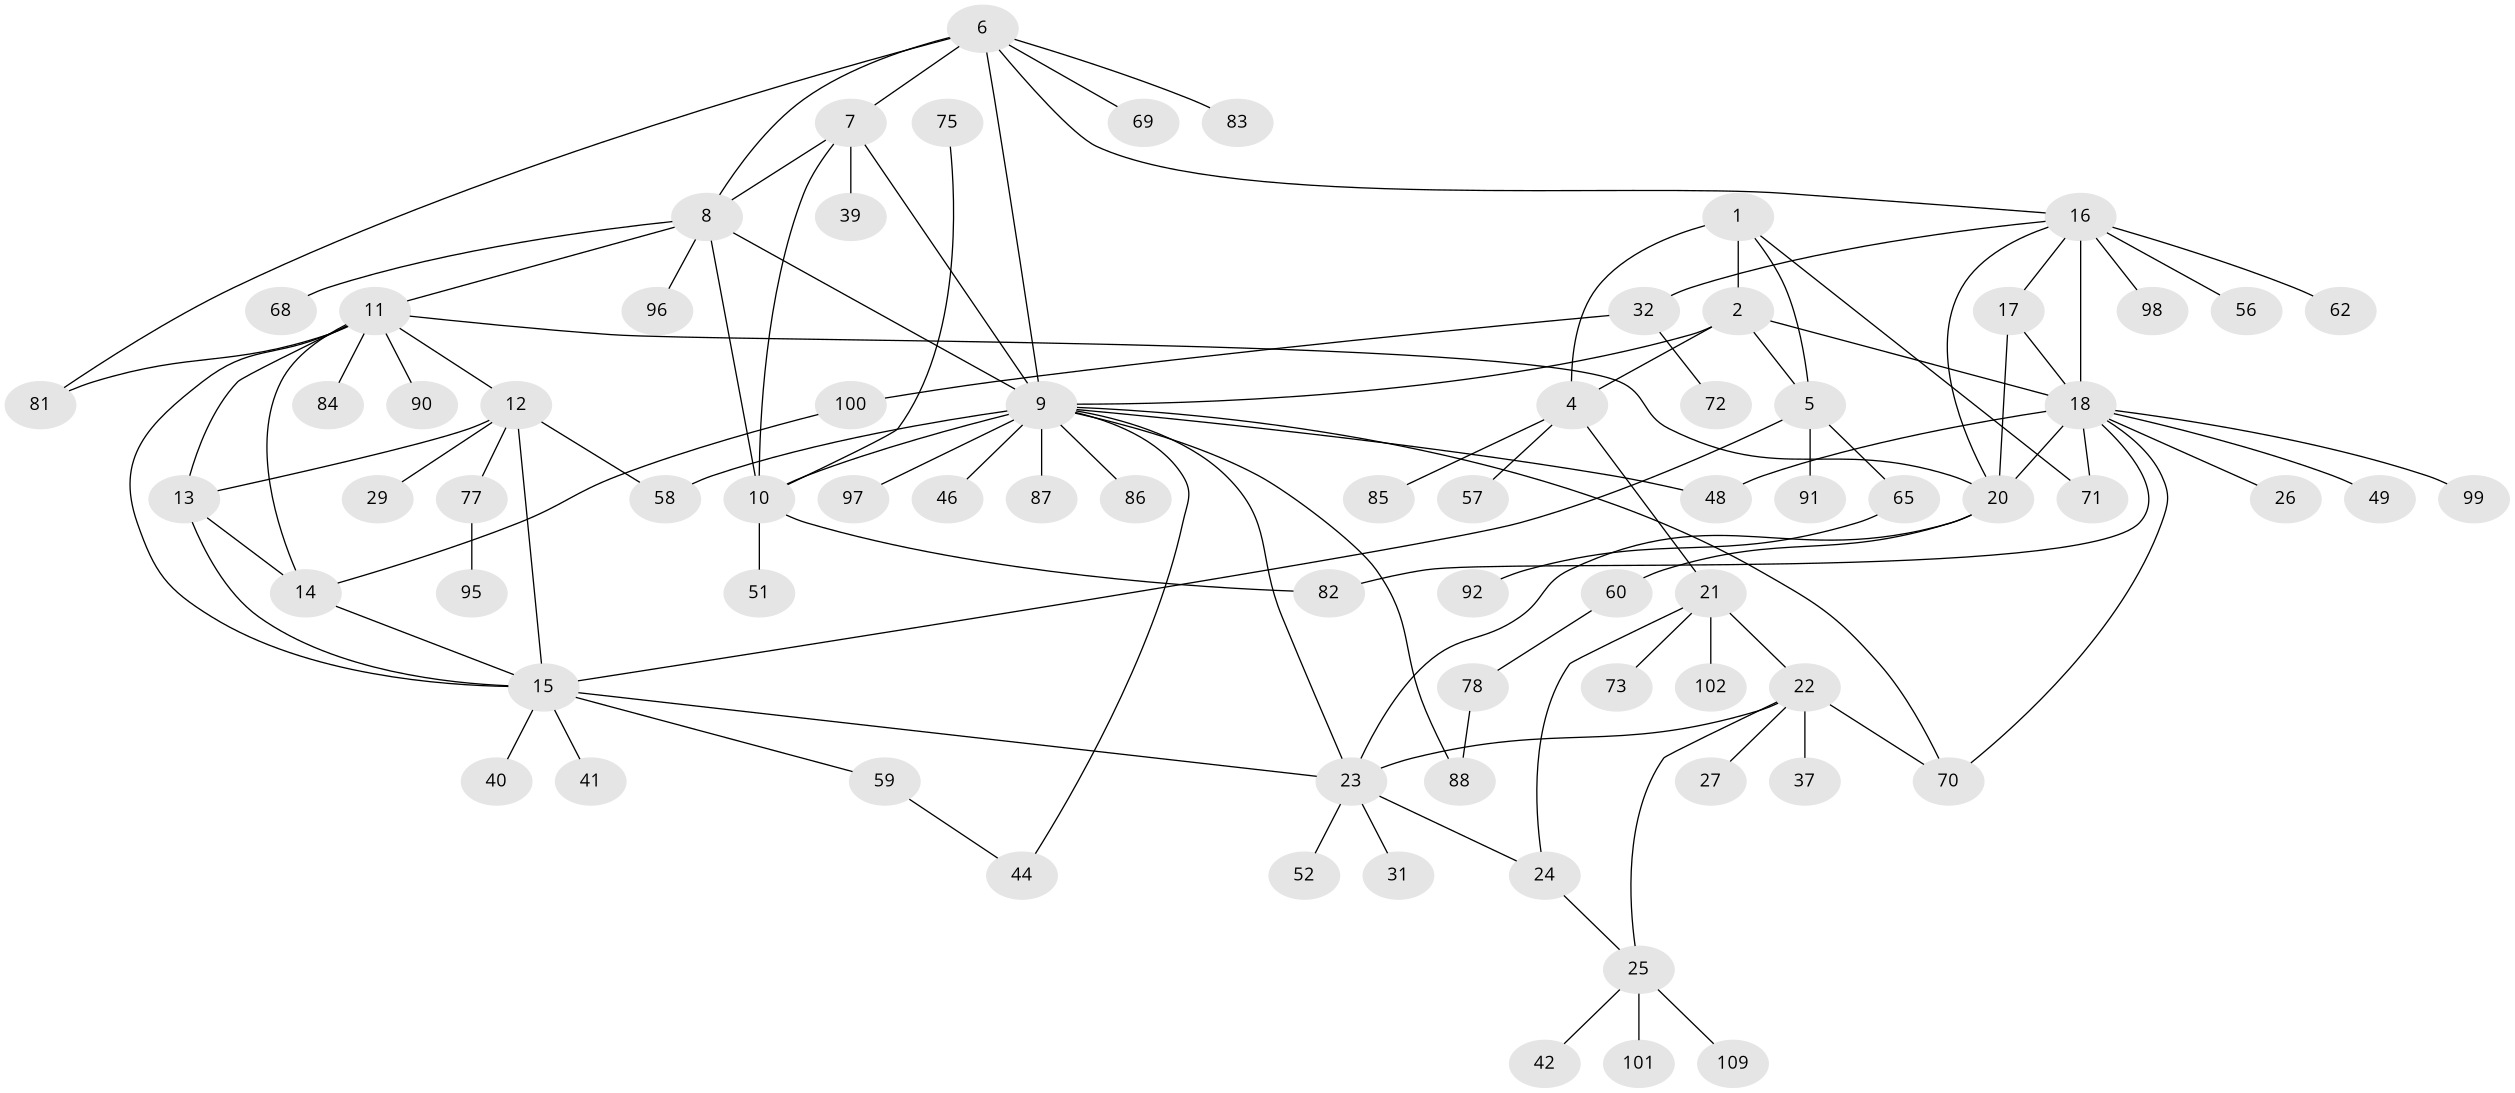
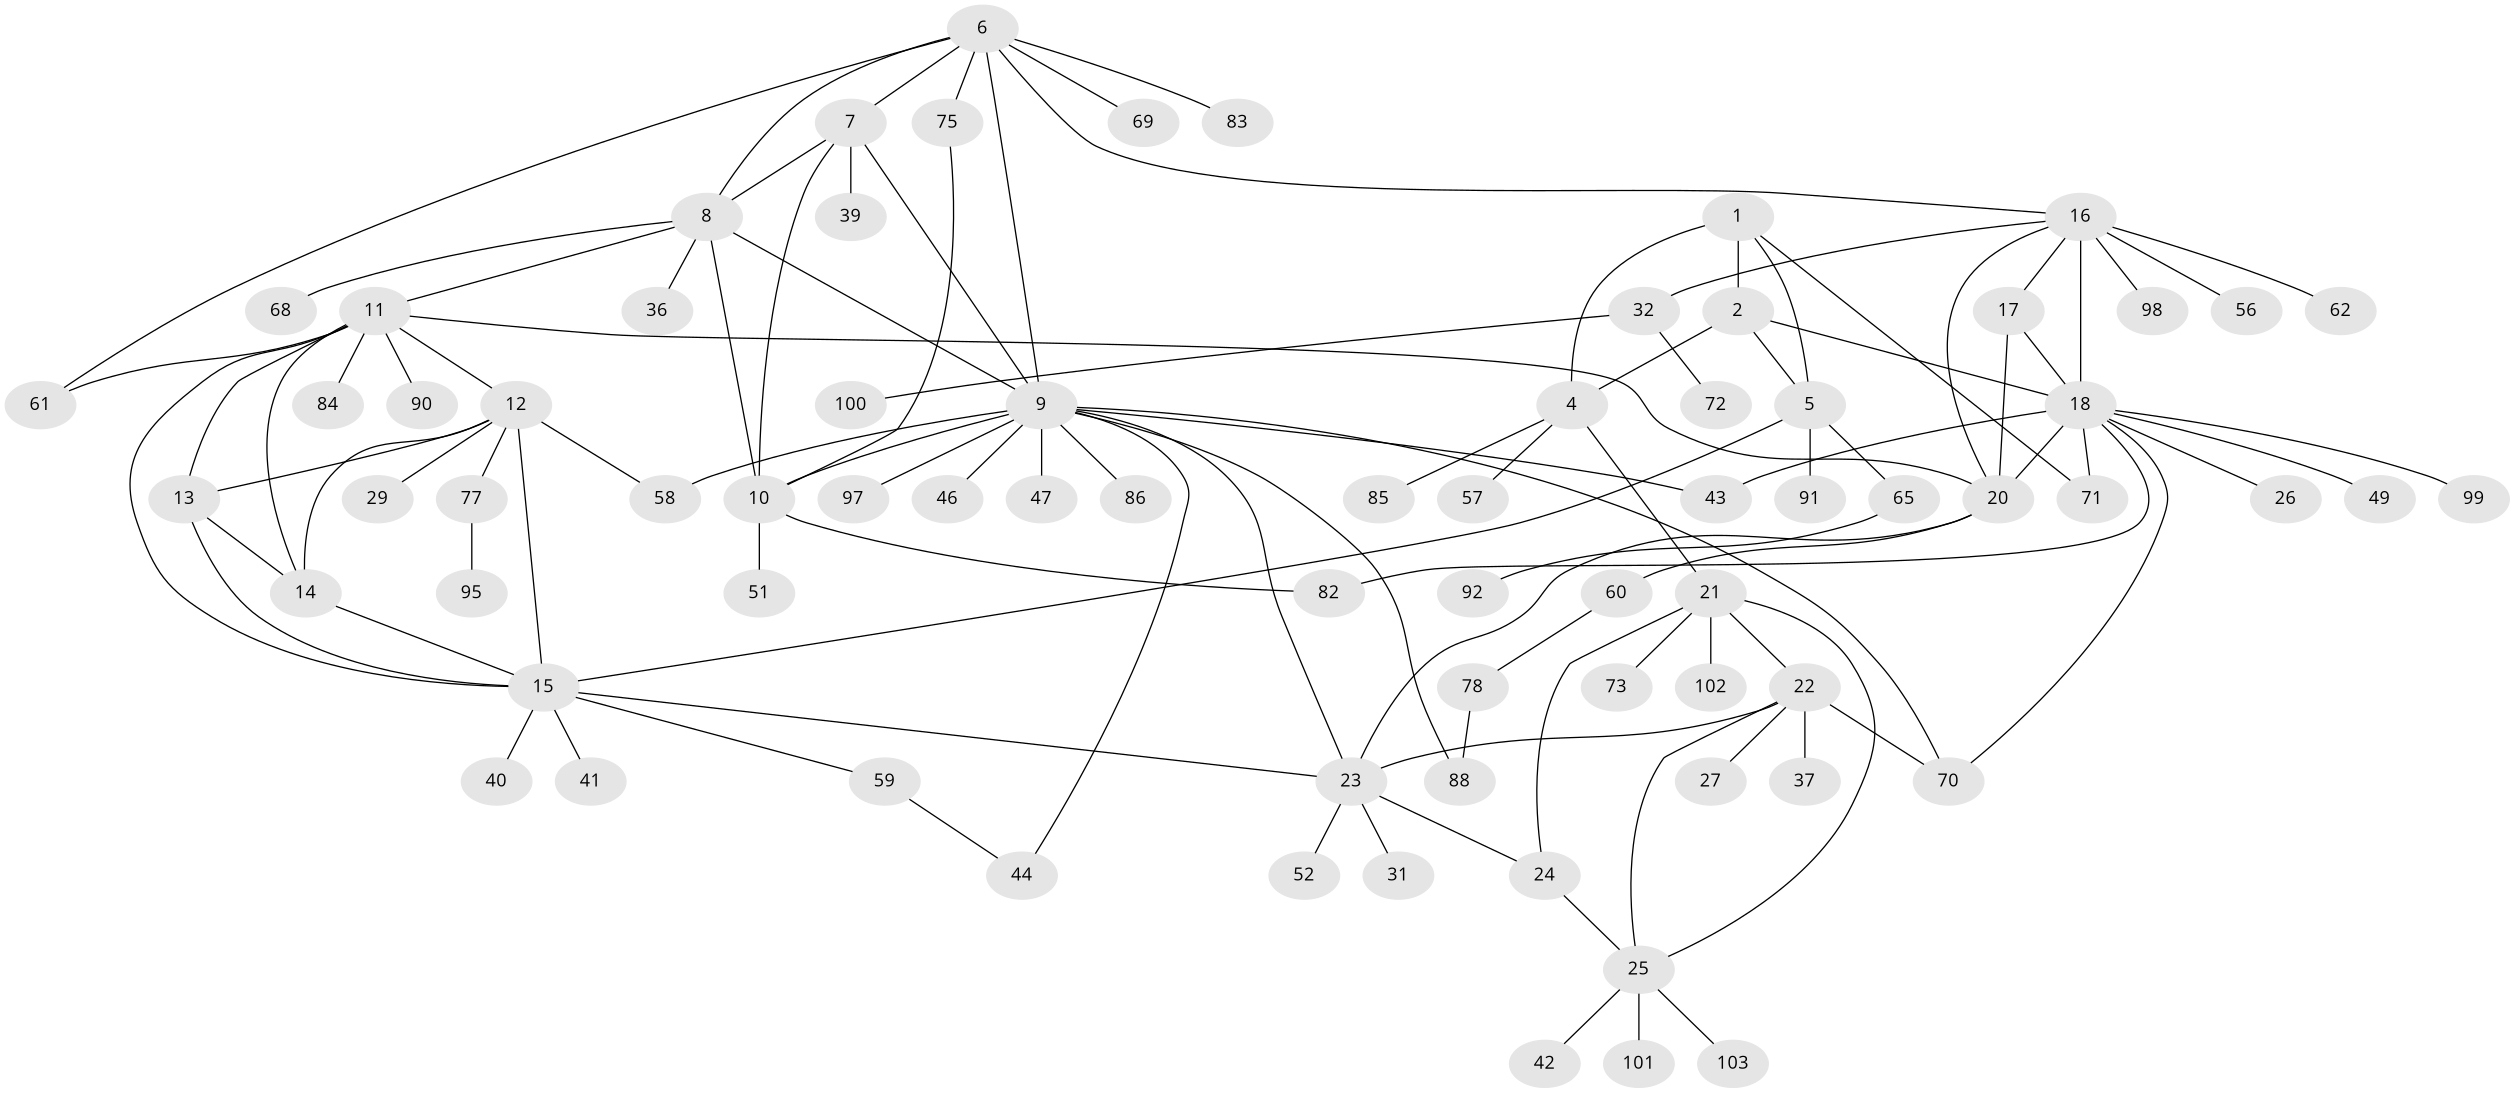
  graph {
    fontname="Open Sans"
    node [color=gray90 fontname="Open Sans" style=filled]
    edge [fontname="Open Sans"]
    1 [super="+3"]
    2
    4 [super="+48"]
    5 [super="+50"]
    71
    9 [super="+96"]
    18 [super="+19"]
    21 [super="+45"]
    57 [super="+89"]
    85
    15 [super="+94"]
    65
    91
    10 [super="+107"]
    23 [super="+79"]
-   43 [label=48]
+   43
    44
    46
-   47 [label=87]
+   47
    58
    70 [super="+76"]
    86
    88
    97
    82
    20
    26 [super="+34"]
    49
    99
    22 [super="+64"]
    24 [super="+80"]
    25 [super="+66"]
    73
    102
    40
    41
    59
    31 [super="+106"]
    92 [super="+108"]
    6 [super="+87"]
    7 [super="+28"]
    8 [super="+93"]
    16 [super="+55"]
    n44 [label=69]
    75
-   81
+   81 [label=61]
    83
    39
    11 [super="+30"]
-   36 [super="+74" label=96]
+   36 [super="+74"]
    68
    51
    17
    32 [super="+33"]
    56
    62 [super="+69"]
    98
    12 [super="+54"]
    13 [super="+38"]
    14 [super="+35"]
    84
    90 [super="+105"]
    52
    29
    77
    60 [super="+67"]
    95
    72
    100
    78
    27
    37
    42 [super="+53"]
    101
-   103 [super="+104" label=109]
+   103 [super="+104"]
    1 -- 2 [weight=2]
    1 -- 4 [weight=2]
    1 -- 5 [weight=2]
    1 -- 71
    2 -- 4
    2 -- 5
-   2 -- 9
    2 -- 18
    4 -- 21
    4 -- 57
    4 -- 85
    5 -- 15
    5 -- 65
    5 -- 91
    9 -- 10
    9 -- 23
    9 -- 43
    9 -- 44
    9 -- 46
    9 -- 47
    9 -- 58
    9 -- 70
    9 -- 86
    9 -- 88
    9 -- 97
    18 -- 71
    18 -- 43
    18 -- 70
    18 -- 82
    18 -- 20 [weight=2]
    18 -- 26
    18 -- 49
    18 -- 99
    21 -- 22
    21 -- 24
+   21 -- 25
    21 -- 73
    21 -- 102
    15 -- 23
    15 -- 40
    15 -- 41
    15 -- 59
    65 -- 92
    10 -- 82
    10 -- 51
    23 -- 24
    23 -- 31
    23 -- 52
    20 -- 23
    20 -- 60
    22 -- 23
    22 -- 70
    22 -- 25
    22 -- 27
    22 -- 37
    24 -- 25
    25 -- 42
    25 -- 101
    25 -- 103
    59 -- 44
    6 -- 9
    6 -- 7
    6 -- 8
    6 -- 16
    6 -- n44
+   6 -- 75
    6 -- 81
    6 -- 83
    7 -- 9
    7 -- 10
    7 -- 8
    7 -- 39
    8 -- 9
    8 -- 10
    8 -- 11
    8 -- 36
    8 -- 68
    16 -- 18 [weight=2]
    16 -- 20
    16 -- 17
    16 -- 32
    16 -- 56
    16 -- 62
    16 -- 98
    75 -- 10
    11 -- 15
    11 -- 20
    11 -- 81
    11 -- 12
    11 -- 13
    11 -- 14
    11 -- 84
    11 -- 90
    17 -- 18 [weight=2]
    17 -- 20
    32 -- 72
    32 -- 100
    12 -- 15
    12 -- 58
    12 -- 13
-   100 -- 14
+   12 -- 14
    12 -- 29
    12 -- 77
    13 -- 15
    13 -- 14
    14 -- 15
    77 -- 95
    60 -- 78
    78 -- 88
  }
